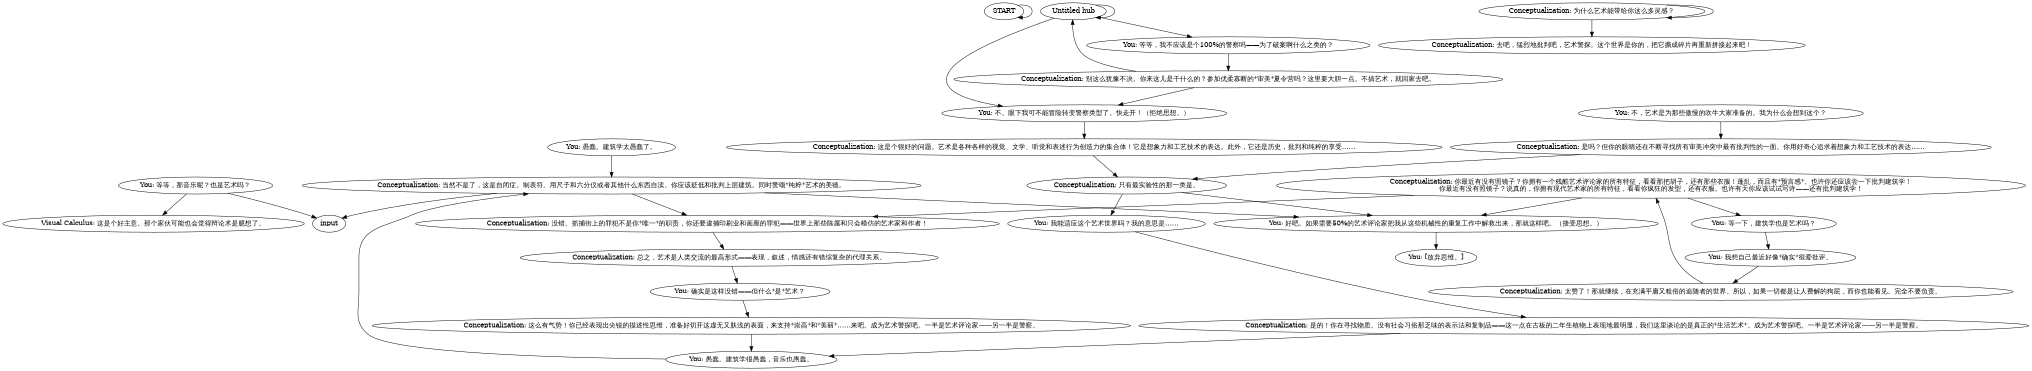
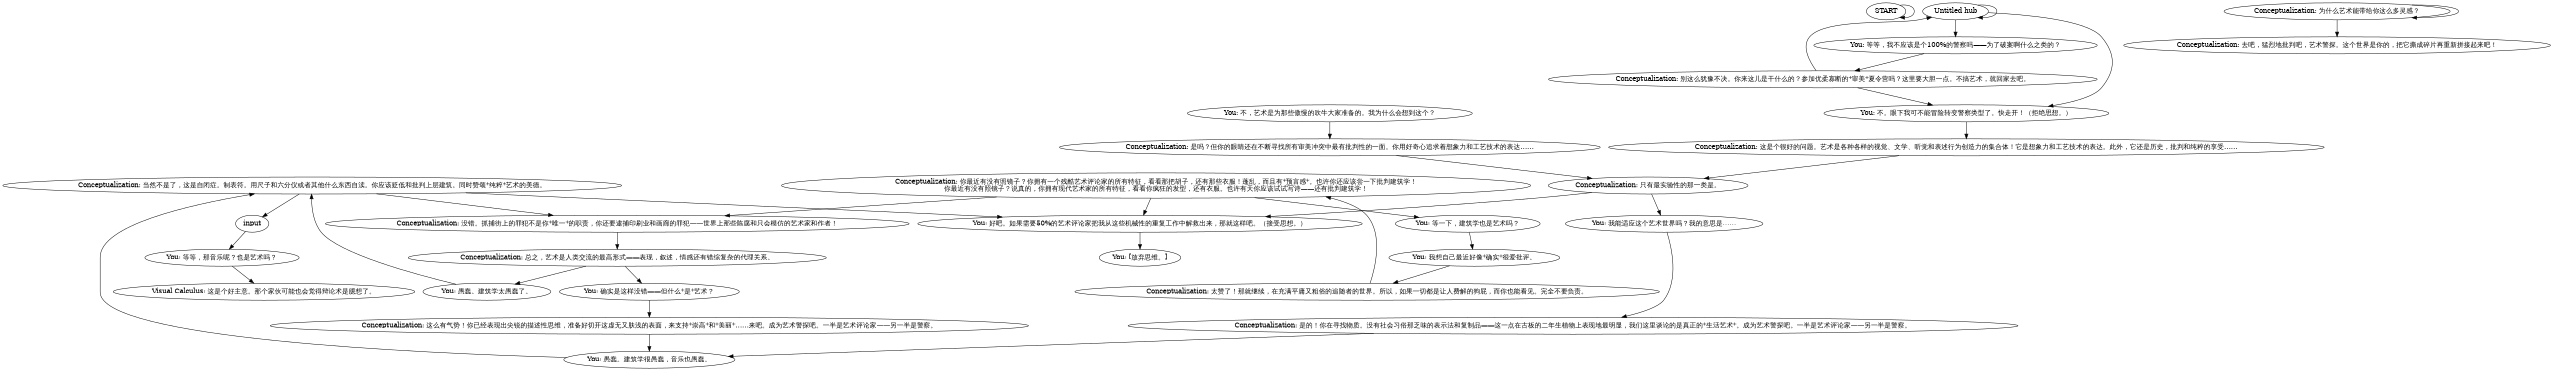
  digraph {
    n1 [label=START]
    n2 [label=input]
    n3 [label="You: 等等，那音乐呢？也是艺术吗？"]
    n4 [label="Visual Calculus: 这是个好主意。那个家伙可能也会觉得辩论术是臆想了。"]
    n5 [label="Conceptualization: 为什么艺术能带给你这么多灵感？"]
    n6 [label="Conceptualization: 去吧，猛烈地批判吧，艺术警探。这个世界是你的，把它撕成碎片再重新拼接起来吧！"]
    n7 [label="You: 确实是这样没错——但什么*是*艺术？"]
    n8 [label="Conceptualization: 这么有气势！你已经表现出尖锐的描述性思维，准备好切开这虚无又肤浅的表面，来支持*崇高*和*美丽*……来吧。成为艺术警探吧。一半是艺术评论家——另一半是警察。"]
    n9 [label="You: 不，艺术是为那些傲慢的吹牛大家准备的。我为什么会想到这个？"]
    n10 [label="Conceptualization: 是吗？但你的眼睛还在不断寻找所有审美冲突中最有批判性的一面。你用好奇心追求着想象力和工艺技术的表达……"]
    n11 [label="Conceptualization: 只有最实验性的那一类是。"]
    n12 [label="Conceptualization: 当然不是了，这是自闭症。制表符。用尺子和六分仪或者其他什么东西自渎。你应该贬低和批判上层建筑。同时赞颂*纯粹*艺术的美德。"]
    n13 [label="Conceptualization: 没错。抓捕街上的罪犯不是你*唯一*的职责，你还要逮捕印刷业和画廊的罪犯——世界上那些陈腐和只会模仿的艺术家和作者！"]
    n14 [label="You: 好吧。如果需要50%的艺术评论家把我从这些机械性的重复工作中解救出来，那就这样吧。（接受思想。）"]
    n15 [label="Conceptualization: 总之，艺术是人类交流的最高形式——表现，叙述，情感还有错综复杂的代理关系。"]
    n16 [label="You: [放弃思维。]"]
    n17 [label="You: 愚蠢。建筑学很愚蠢，音乐也愚蠢。"]
    n18 [label="Conceptualization: 这是个很好的问题。艺术是各种各样的视觉、文学、听觉和表述行为创造力的集合体！它是想象力和工艺技术的表达。此外，它还是历史，批判和纯粹的享受……"]
    n19 [label="You: 我能适应这个艺术世界吗？我的意思是……"]
    n20 [label="Conceptualization: 太赞了！那就继续，在充满平庸又粗俗的追随者的世界。所以，如果一切都是让人费解的狗屁，而你也能看见。完全不要负责。"]
    n21 [label="Conceptualization: 你最近有没有照镜子？你拥有一个残酷艺术评论家的所有特征，看看那把胡子，还有那些衣服！蓬乱，而且有*预言感*。也许你还应该尝一下批判建筑学！\n你最近有没有照镜子？说真的，你拥有现代艺术家的所有特征，看看你疯狂的发型，还有衣服。也许有天你应该试试写诗——还有批判建筑学！"]
    n22 [label="You: 等一下，建筑学也是艺术吗？"]
    n23 [label="Conceptualization: 是的！你在寻找物质。没有社会习俗那乏味的表示法和复制品——这一点在古板的二年生植物上表现地最明显，我们这里谈论的是真正的*生活艺术*。成为艺术警探吧。一半是艺术评论家——另一半是警察。"]
    n24 [label="You: 我想自己最近好像*确实*很爱批评。"]
    n25 [label="You: 愚蠢。建筑学太愚蠢了。"]
    n26 [label="Untitled hub"]
    n27 [label="You: 等等，我不应该是个100%的警察吗——为了破案啊什么之类的？"]
    n28 [label="You: 不。眼下我可不能冒险转变警察类型了。快走开！（拒绝思想。）"]
    n29 [label="Conceptualization: 别这么犹豫不决。你来这儿是干什么的？参加优柔寡断的*审美*夏令营吗？这里要大胆一点。不搞艺术，就回家去吧。"]
    n1 -> n1
-   n3 -> n2
+   n2 -> n3
    n3 -> n4
    n5 -> n5
    n5 -> n6
    n7 -> n8
    n8 -> n17
    n9 -> n10
    n10 -> n11
    n11 -> n14
    n11 -> n19
    n12 -> n2
    n12 -> n13
    n12 -> n14
    n13 -> n15
    n14 -> n16
    n15 -> n7
+   n15 -> n25
    n17 -> n12
    n18 -> n11
    n19 -> n23
    n20 -> n21
    n21 -> n13
    n21 -> n14
    n21 -> n22
    n22 -> n24
    n23 -> n17
    n24 -> n20
    n25 -> n12
    n26 -> n26
    n26 -> n27
    n26 -> n28
    n27 -> n29
    n28 -> n18
    n29 -> n26
    n29 -> n28
  }
